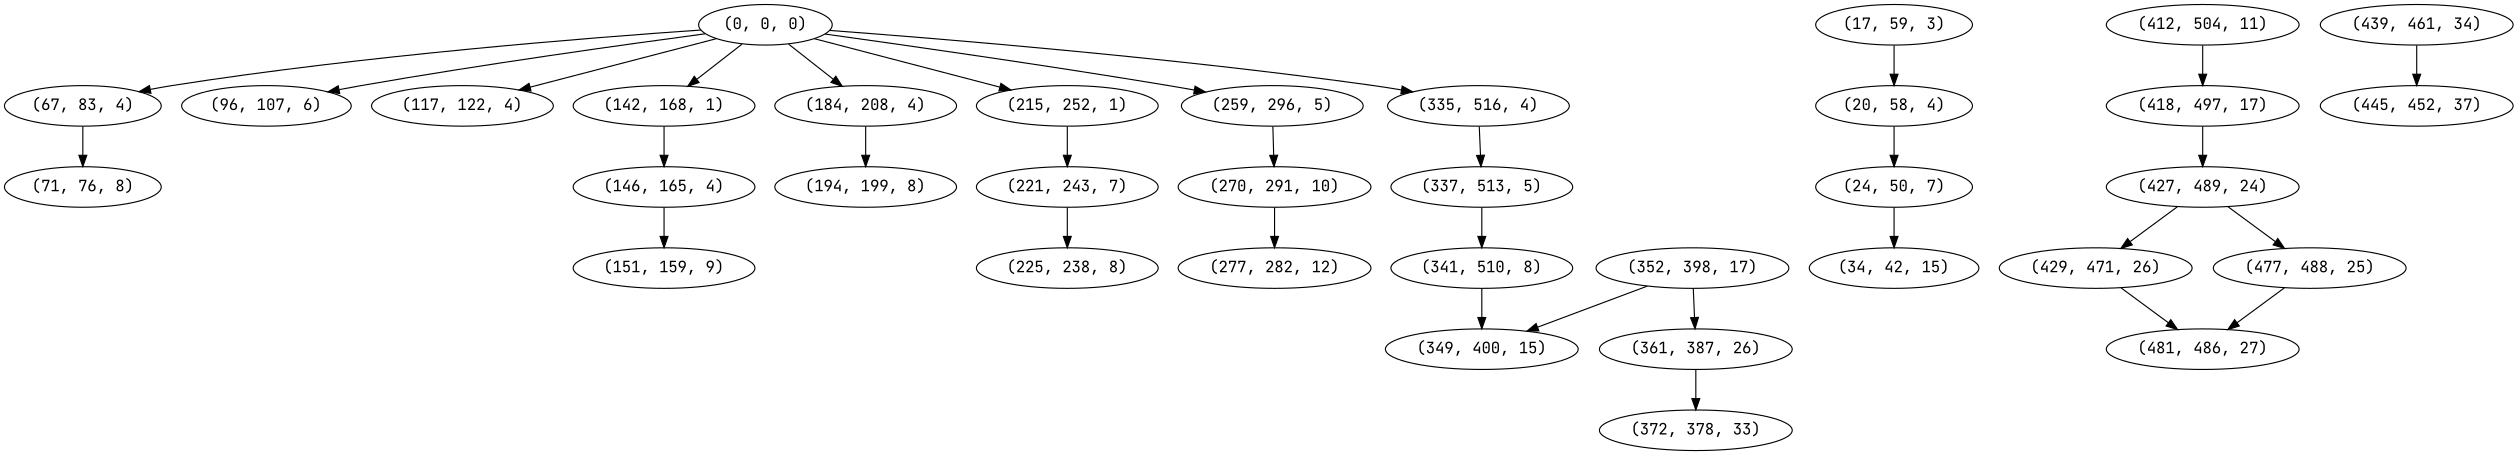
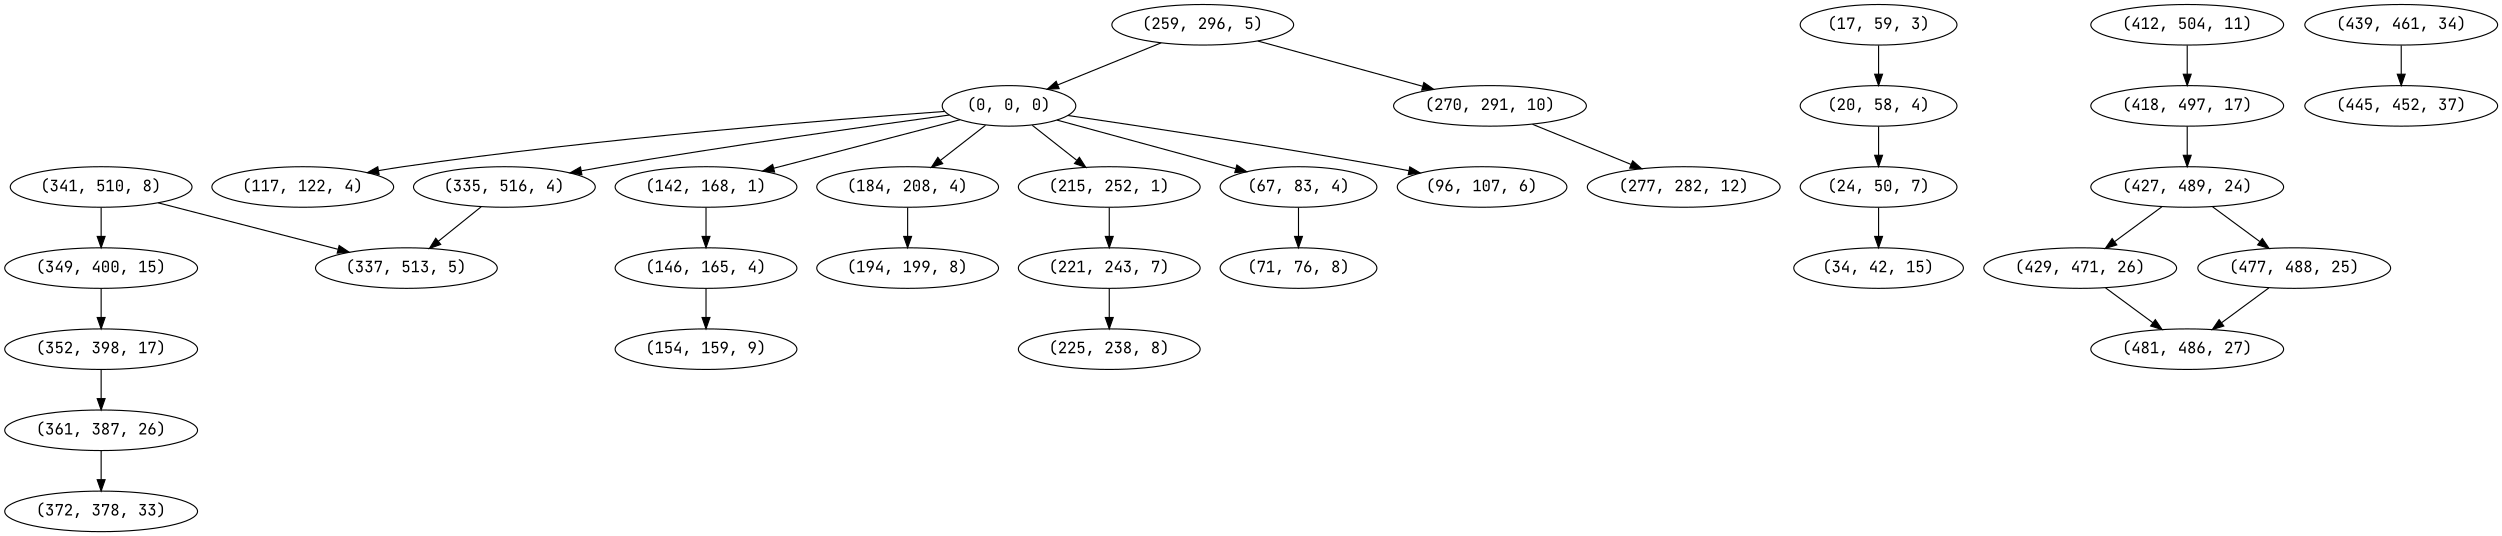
  digraph {
    fontname="JetBrains Mono"
    node [fontname="JetBrains Mono"]
    edge [fontname="JetBrains Mono"]
    "(0, 0, 0)"
    "(67, 83, 4)"
    "(96, 107, 6)"
    "(117, 122, 4)"
    "(142, 168, 1)"
    "(184, 208, 4)"
    "(215, 252, 1)"
    "(259, 296, 5)"
    "(335, 516, 4)"
    "(17, 59, 3)"
    "(20, 58, 4)"
    "(71, 76, 8)"
    "(146, 165, 4)"
    "(194, 199, 8)"
    "(221, 243, 7)"
    "(270, 291, 10)"
    "(337, 513, 5)"
    "(24, 50, 7)"
    "(34, 42, 15)"
-   "(154, 159, 9)" [label="(151, 159, 9)"]
+   "(154, 159, 9)"
    "(225, 238, 8)"
    "(277, 282, 12)"
    "(341, 510, 8)"
    "(349, 400, 15)"
    "(352, 398, 17)"
    "(412, 504, 11)"
    "(418, 497, 17)"
    "(361, 387, 26)"
    "(372, 378, 33)"
    "(427, 489, 24)"
    "(429, 471, 26)"
    "(477, 488, 25)"
    "(481, 486, 27)"
    "(439, 461, 34)"
    "(445, 452, 37)"
    "(0, 0, 0)" -> "(67, 83, 4)"
    "(0, 0, 0)" -> "(96, 107, 6)"
    "(0, 0, 0)" -> "(117, 122, 4)"
    "(0, 0, 0)" -> "(142, 168, 1)"
    "(0, 0, 0)" -> "(184, 208, 4)"
    "(0, 0, 0)" -> "(215, 252, 1)"
-   "(0, 0, 0)" -> "(259, 296, 5)"
+   "(259, 296, 5)" -> "(0, 0, 0)"
    "(0, 0, 0)" -> "(335, 516, 4)"
    "(67, 83, 4)" -> "(71, 76, 8)"
    "(142, 168, 1)" -> "(146, 165, 4)"
    "(184, 208, 4)" -> "(194, 199, 8)"
    "(215, 252, 1)" -> "(221, 243, 7)"
    "(259, 296, 5)" -> "(270, 291, 10)"
    "(335, 516, 4)" -> "(337, 513, 5)"
    "(17, 59, 3)" -> "(20, 58, 4)"
    "(20, 58, 4)" -> "(24, 50, 7)"
    "(146, 165, 4)" -> "(154, 159, 9)"
    "(221, 243, 7)" -> "(225, 238, 8)"
    "(270, 291, 10)" -> "(277, 282, 12)"
-   "(337, 513, 5)" -> "(341, 510, 8)"
+   "(341, 510, 8)" -> "(337, 513, 5)"
    "(24, 50, 7)" -> "(34, 42, 15)"
    "(341, 510, 8)" -> "(349, 400, 15)"
-   "(352, 398, 17)" -> "(349, 400, 15)"
+   "(349, 400, 15)" -> "(352, 398, 17)"
    "(352, 398, 17)" -> "(361, 387, 26)"
    "(412, 504, 11)" -> "(418, 497, 17)"
    "(418, 497, 17)" -> "(427, 489, 24)"
    "(361, 387, 26)" -> "(372, 378, 33)"
    "(427, 489, 24)" -> "(429, 471, 26)"
    "(427, 489, 24)" -> "(477, 488, 25)"
    "(429, 471, 26)" -> "(481, 486, 27)"
    "(477, 488, 25)" -> "(481, 486, 27)"
    "(439, 461, 34)" -> "(445, 452, 37)"
  }
